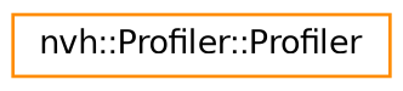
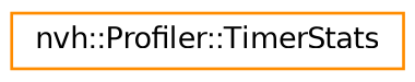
  digraph {
    rankdir=LR
-   n1 [color=darkorange fillcolor=white fontname=Helvetica fontsize=10 height=0.2 label="nvh::Profiler::Profiler" shape=record style=filled width=0.4]
+   n1 [color=darkorange fillcolor=white fontname=Helvetica fontsize=10 height=0.2 label="nvh::Profiler::TimerStats" shape=record style=filled width=0.4]
  }
